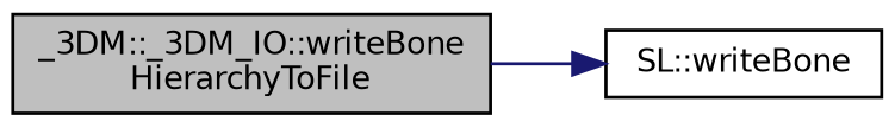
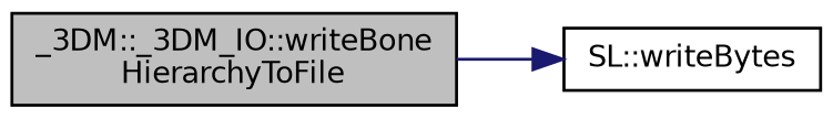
  digraph {
    rankdir=LR
    node [color=black fontname=Helvetica fontsize=10 shape=record style=filled]
    n1 [fillcolor=grey75 fontcolor=black height=0.2 label="_3DM::_3DM_IO::writeBone\lHierarchyToFile" width=0.4]
-   n2 [fillcolor=white height=0.2 label="SL::writeBone" width=0.4]
+   n2 [fillcolor=white height=0.2 label="SL::writeBytes" width=0.4]
    n1 -> n2 [color=midnightblue fontname=Helvetica fontsize=10 labelfontname=Helvetica labelfontsize=10 style=solid]
  }
